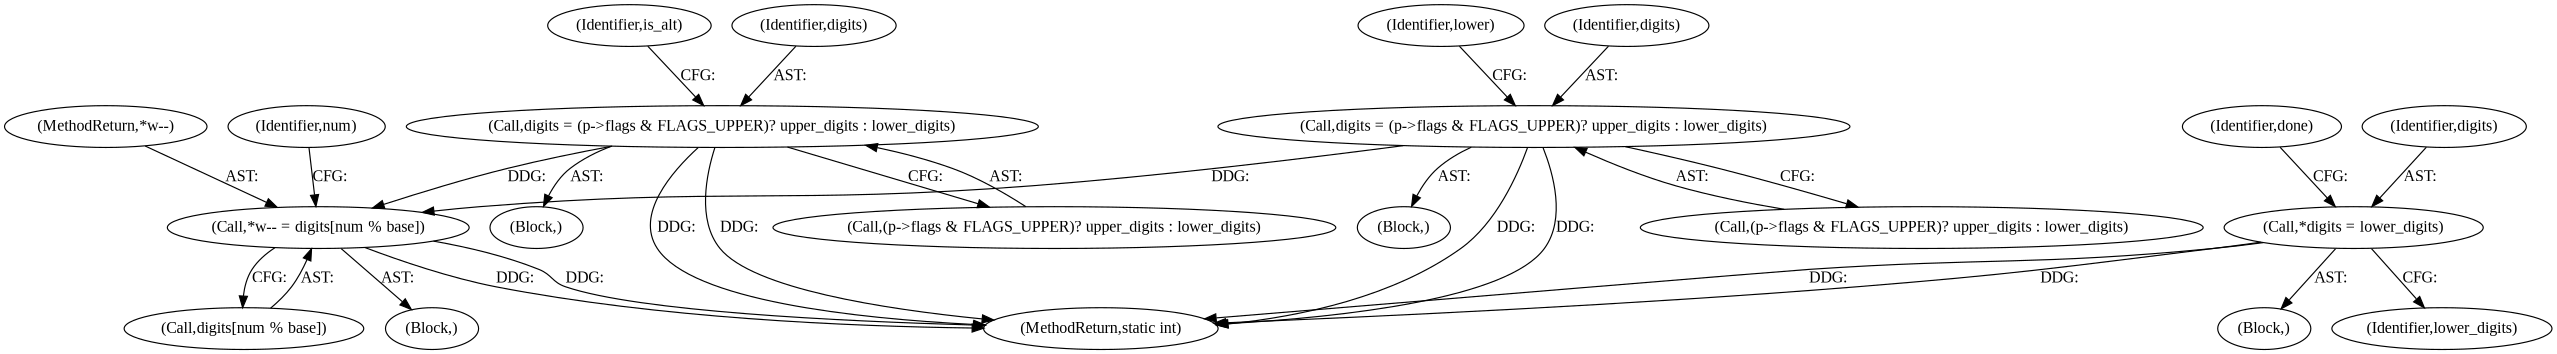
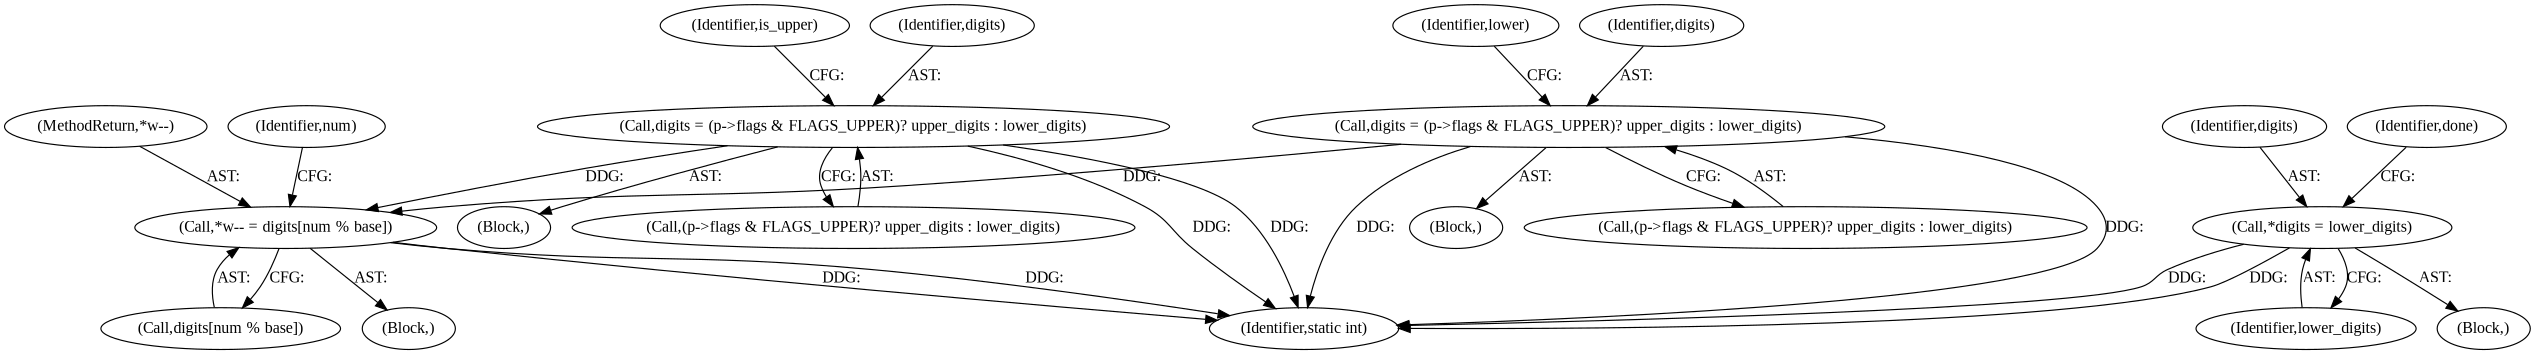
  digraph {
    fontname="Liberation Serif"
    node [fontname="Liberation Serif"]
    edge [fontname="Liberation Serif"]
    n1 [label="(Call,*w-- = digits[num % base])"]
    n2 [label="(Call,digits[num % base])"]
-   n3 [label="(MethodReturn,static int)"]
+   n3 [label="(Identifier,static int)"]
    n4 [label="(Block,)"]
    n5 [label="(Call,digits = (p->flags & FLAGS_UPPER)? upper_digits : lower_digits)"]
    n6 [label="(Block,)"]
    n7 [label="(Call,(p->flags & FLAGS_UPPER)? upper_digits : lower_digits)"]
    n8 [label="(Call,*digits = lower_digits)"]
    n9 [label="(Identifier,lower_digits)"]
    n10 [label="(Block,)"]
    n11 [label="(Call,digits = (p->flags & FLAGS_UPPER)? upper_digits : lower_digits)"]
    n12 [label="(Call,(p->flags & FLAGS_UPPER)? upper_digits : lower_digits)"]
    n13 [label="(Block,)"]
    n14 [label="(Identifier,digits)"]
-   n15 [label="(Identifier,is_alt)"]
+   n15 [label="(Identifier,is_upper)"]
    n16 [label="(Identifier,done)"]
    n17 [label="(MethodReturn,*w--)"]
    n18 [label="(Identifier,digits)"]
    n19 [label="(Identifier,num)"]
    n20 [label="(Identifier,lower)"]
    n21 [label="(Identifier,digits)"]
    n1 -> n2 [label="CFG: "]
    n1 -> n3 [label="DDG: "]
    n1 -> n3 [label="DDG: "]
    n1 -> n4 [label="AST: "]
    n2 -> n1 [label="AST: "]
    n5 -> n1 [label="DDG: "]
    n5 -> n3 [label="DDG: "]
    n5 -> n3 [label="DDG: "]
    n5 -> n6 [label="AST: "]
    n5 -> n7 [label="CFG: "]
    n7 -> n5 [label="AST: "]
    n8 -> n3 [label="DDG: "]
    n8 -> n3 [label="DDG: "]
    n8 -> n9 [label="CFG: "]
    n8 -> n10 [label="AST: "]
+   n9 -> n8 [label="AST: "]
    n11 -> n1 [label="DDG: "]
    n11 -> n3 [label="DDG: "]
    n11 -> n3 [label="DDG: "]
    n11 -> n12 [label="CFG: "]
    n11 -> n13 [label="AST: "]
    n12 -> n11 [label="AST: "]
    n14 -> n8 [label="AST: "]
    n15 -> n5 [label="CFG: "]
    n16 -> n8 [label="CFG: "]
    n17 -> n1 [label="AST: "]
    n18 -> n5 [label="AST: "]
    n19 -> n1 [label="CFG: "]
    n20 -> n11 [label="CFG: "]
    n21 -> n11 [label="AST: "]
  }
